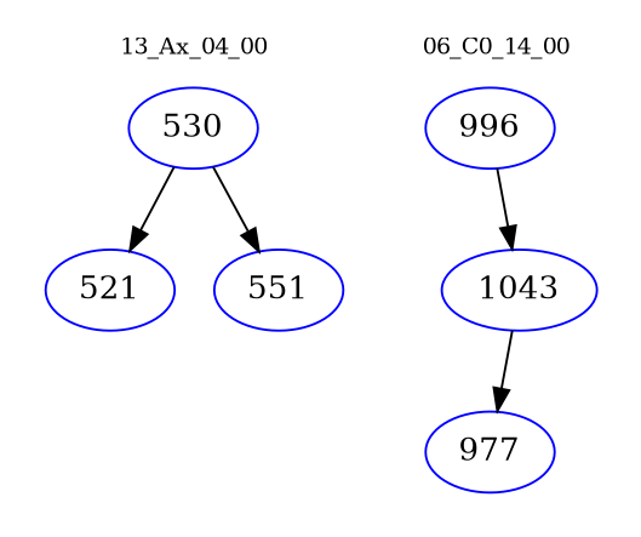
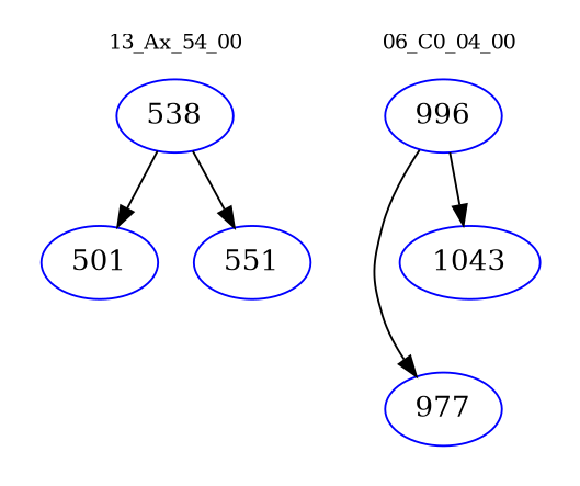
  digraph {
    node [color=blue]
    edge [color=black]
-   n1 [label=530]
-   n2 [label=521]
+   n1 [label=538]
+   n2 [label=501]
    n3 [label=551]
    n4 [label=996]
    n5 [label=977]
    n6 [label=1043]
    subgraph cluster_1 {
      color=white
      fontsize=10
-     label="13_Ax_04_00"
+     label="13_Ax_54_00"
      n1
      n2
      n3
    }
    subgraph cluster_2 {
      color=white
      fontsize=10
-     label="06_C0_14_00"
+     label="06_C0_04_00"
      n4
      n5
      n6
    }
    n1 -> n2
    n1 -> n3
-   n6 -> n5
+   n4 -> n5
    n4 -> n6
  }
